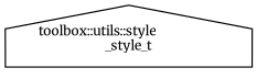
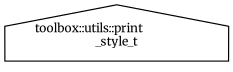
  digraph {
    rankdir=LR
    fontname=Merriweather
-   n1 [color=black fillcolor=white fontname=Merriweather fontsize=10 height=0.2 label="toolbox::utils::style\l_style_t" shape=house style=filled width=0.4]
+   n1 [color=black fillcolor=white fontname=Merriweather fontsize=10 height=0.2 label="toolbox::utils::print\l_style_t" shape=house style=filled width=0.4]
  }
